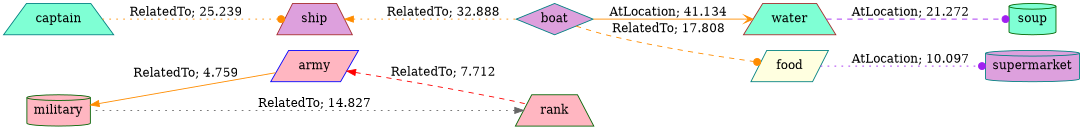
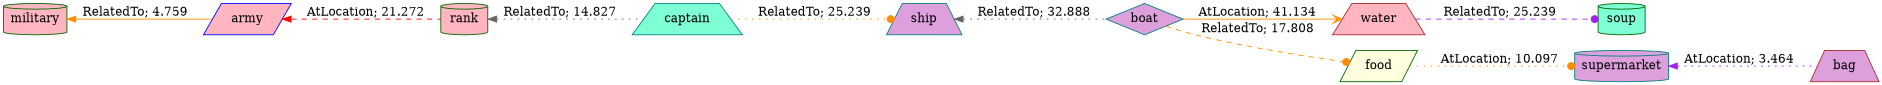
  digraph {
    rankdir=LR
    node [color=darkgreen fillcolor=plum shape=trapezium style=filled]
    edge [color=darkorange dir=back style=dotted]
    n1 [fillcolor=lightpink label=military shape=cylinder]
    n2 [color=blue fillcolor=lightpink label=army shape=parallelogram]
-   n3 [fillcolor=lightpink label=rank]
+   n3 [fillcolor=lightpink label=rank shape=cylinder]
    n4 [color=teal fillcolor=aquamarine label=captain]
-   n5 [color=brown label=ship]
+   n5 [color=teal label=ship]
    n6 [color=teal label=boat shape=diamond]
-   n7 [color=brown fillcolor=aquamarine label=water]
-   n8 [color=teal fillcolor=lightyellow label=food shape=parallelogram]
+   n7 [color=brown fillcolor=lightpink label=water]
+   n8 [fillcolor=lightyellow label=food shape=parallelogram]
    n9 [fillcolor=aquamarine label=soup shape=cylinder]
    n10 [color=teal label=supermarket shape=cylinder]
+   n11 [color=brown label=bag]
    n1 -> n2 [label="RelatedTo; 4.759" style=solid weight=4.759]
-   n2 -> n3 [color=red label="RelatedTo; 7.712" style=dashed weight=7.712]
-   n3 -> n1 [color=gray40 label="RelatedTo; 14.827" weight=14.827]
+   n2 -> n3 [color=red label="AtLocation; 21.272" style=dashed weight=7.712]
+   n3 -> n4 [color=gray40 label="RelatedTo; 14.827" weight=14.827]
    n4 -> n5 [arrowhead=dot dir=forward label="RelatedTo; 25.239" weight=25.239]
-   n5 -> n6 [label="RelatedTo; 32.888" weight=32.888]
+   n5 -> n6 [color=gray40 label="RelatedTo; 32.888" weight=32.888]
    n6 -> n7 [arrowhead=vee dir=forward label="AtLocation; 41.134" style=solid weight=41.134]
    n6 -> n8 [arrowhead=dot dir=forward label="RelatedTo; 17.808" style=dashed weight=17.808]
-   n7 -> n9 [arrowhead=dot color=purple dir=forward label="AtLocation; 21.272" style=dashed weight=21.272]
-   n8 -> n10 [arrowhead=dot color=purple dir=forward label="AtLocation; 10.097" weight=10.097]
+   n7 -> n9 [arrowhead=dot color=purple dir=forward label="RelatedTo; 25.239" style=dashed weight=21.272]
+   n8 -> n10 [arrowhead=dot dir=forward label="AtLocation; 10.097" weight=10.097]
+   n10 -> n11 [color=purple label="AtLocation; 3.464" weight=3.464]
  }
